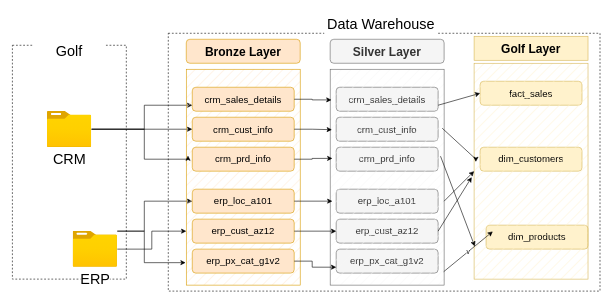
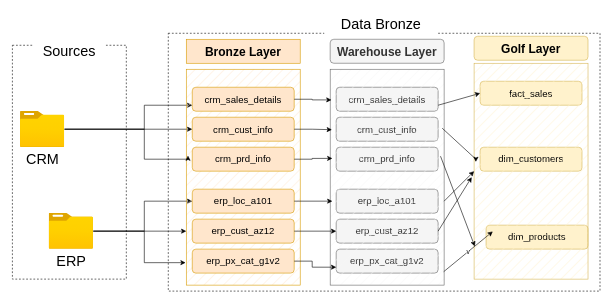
  <mxCell id="0" />
  <mxCell id="1" parent="0" />
  <mxCell id="2" value="" style="rounded=0;whiteSpace=wrap;html=1;fillColor=none;dashed=1;" parent="1" vertex="1"><mxGeometry x="20" y="75" width="190" height="390" as="geometry" /></mxCell>
- <mxCell id="3" value="Golf" style="rounded=1;whiteSpace=wrap;html=1;fontSize=24;strokeColor=none;" parent="1" vertex="1"><mxGeometry x="55" y="65" width="120" height="40" as="geometry" /></mxCell>
+ <mxCell id="3" value="Sources" style="rounded=1;whiteSpace=wrap;html=1;fontSize=24;strokeColor=none;" parent="1" vertex="1"><mxGeometry x="55" y="65" width="120" height="40" as="geometry" /></mxCell>
  <mxCell id="4" style="edgeStyle=orthogonalEdgeStyle;rounded=0;orthogonalLoop=1;jettySize=auto;html=1;" parent="1" source="6" target="14" edge="1"><mxGeometry relative="1" as="geometry" /></mxCell>
  <mxCell id="5" style="edgeStyle=orthogonalEdgeStyle;rounded=0;orthogonalLoop=1;jettySize=auto;html=1;entryX=0;entryY=0.75;entryDx=0;entryDy=0;" parent="1" source="6" target="12" edge="1"><mxGeometry relative="1" as="geometry"><Array as="points"><mxPoint x="240" y="215" /><mxPoint x="240" y="175" /></Array></mxGeometry></mxCell>
- <mxCell id="6" value="CRM" style="image;aspect=fixed;html=1;points=[];align=center;fontSize=24;image=img/lib/azure2/general/Folder_Blank.svg;" parent="1" vertex="1"><mxGeometry x="78.04" y="185" width="73.93" height="60" as="geometry" /></mxCell>
+ <mxCell id="6" value="CRM" style="image;aspect=fixed;html=1;points=[];align=center;fontSize=24;image=img/lib/azure2/general/Folder_Blank.svg;" parent="1" vertex="1"><mxGeometry x="33.04" y="185" width="73.93" height="60" as="geometry" /></mxCell>
  <mxCell id="7" style="edgeStyle=orthogonalEdgeStyle;rounded=0;orthogonalLoop=1;jettySize=auto;html=1;entryX=0;entryY=0.75;entryDx=0;entryDy=0;" parent="1" source="9" target="10" edge="1"><mxGeometry relative="1" as="geometry" /></mxCell>
  <mxCell id="8" style="edgeStyle=orthogonalEdgeStyle;rounded=0;orthogonalLoop=1;jettySize=auto;html=1;entryX=0;entryY=0.5;entryDx=0;entryDy=0;" parent="1" source="9" target="15" edge="1"><mxGeometry relative="1" as="geometry"><Array as="points"><mxPoint x="240" y="385" /><mxPoint x="240" y="335" /></Array></mxGeometry></mxCell>
- <mxCell id="9" value="ERP" style="image;aspect=fixed;html=1;points=[];align=center;fontSize=24;image=img/lib/azure2/general/Folder_Blank.svg;" parent="1" vertex="1"><mxGeometry x="121" y="385" width="73.93" height="60" as="geometry" /></mxCell>
+ <mxCell id="9" value="ERP" style="image;aspect=fixed;html=1;points=[];align=center;fontSize=24;image=img/lib/azure2/general/Folder_Blank.svg;" parent="1" vertex="1"><mxGeometry x="81" y="355" width="73.93" height="60" as="geometry" /></mxCell>
  <mxCell id="10" value="" style="rounded=0;whiteSpace=wrap;html=1;fillColor=#ffe6cc;strokeColor=#d79b00;fillStyle=hatch;" parent="1" vertex="1"><mxGeometry x="310" y="115" width="190" height="360" as="geometry" /></mxCell>
- <mxCell id="11" value="&lt;font style=&quot;font-size: 20px;&quot;&gt;Bronze Layer&lt;/font&gt;" style="rounded=1;whiteSpace=wrap;html=1;fillColor=#ffe6cc;strokeColor=#d79b00;gradientColor=none;fontStyle=1" parent="1" vertex="1"><mxGeometry x="310" y="65" width="190" height="40" as="geometry" /></mxCell>
+ <mxCell id="11" value="&lt;font style=&quot;font-size: 20px;&quot;&gt;Bronze Layer&lt;/font&gt;" style="whiteSpace=wrap;html=1;fillColor=#ffe6cc;strokeColor=#d79b00;gradientColor=none;fontStyle=1;rounded=0;" parent="1" vertex="1"><mxGeometry x="310" y="65" width="190" height="40" as="geometry" /></mxCell>
  <mxCell id="12" value="&lt;font style=&quot;font-size: 16px;&quot;&gt;crm_sales_details&lt;/font&gt;" style="rounded=1;whiteSpace=wrap;html=1;fillColor=#ffe6cc;strokeColor=#d79b00;fontStyle=0" parent="1" vertex="1"><mxGeometry x="320" y="145" width="170" height="40" as="geometry" /></mxCell>
  <mxCell id="13" value="&lt;font style=&quot;font-size: 16px;&quot;&gt;crm_prd_info&lt;/font&gt;" style="rounded=1;whiteSpace=wrap;html=1;fillColor=#ffe6cc;strokeColor=#d79b00;fontStyle=0" parent="1" vertex="1"><mxGeometry x="320" y="245" width="170" height="40" as="geometry" /></mxCell>
  <mxCell id="14" value="&lt;font style=&quot;font-size: 16px;&quot;&gt;crm_cust_info&lt;/font&gt;" style="rounded=1;whiteSpace=wrap;html=1;fillColor=#ffe6cc;strokeColor=#d79b00;fontStyle=0" parent="1" vertex="1"><mxGeometry x="320" y="195" width="170" height="40" as="geometry" /></mxCell>
  <mxCell id="15" value="&lt;font style=&quot;font-size: 16px;&quot;&gt;erp_loc_a101&lt;/font&gt;" style="rounded=1;whiteSpace=wrap;html=1;fillColor=#ffe6cc;strokeColor=#d79b00;fontStyle=0" parent="1" vertex="1"><mxGeometry x="320" y="315" width="170" height="40" as="geometry" /></mxCell>
  <mxCell id="16" value="&lt;font style=&quot;font-size: 16px;&quot;&gt;erp_px_cat_g1v2&lt;/font&gt;" style="rounded=1;whiteSpace=wrap;html=1;fillColor=#ffe6cc;strokeColor=#d79b00;fontStyle=0" parent="1" vertex="1"><mxGeometry x="320" y="415" width="170" height="40" as="geometry" /></mxCell>
  <mxCell id="17" value="&lt;font style=&quot;font-size: 16px;&quot;&gt;erp_cust_az12&lt;/font&gt;" style="rounded=1;whiteSpace=wrap;html=1;fillColor=#ffe6cc;strokeColor=#d79b00;fontStyle=0" parent="1" vertex="1"><mxGeometry x="320" y="365" width="170" height="40" as="geometry" /></mxCell>
  <mxCell id="18" style="edgeStyle=orthogonalEdgeStyle;rounded=0;orthogonalLoop=1;jettySize=auto;html=1;entryX=0.015;entryY=0.4;entryDx=0;entryDy=0;entryPerimeter=0;" parent="1" source="6" target="10" edge="1"><mxGeometry relative="1" as="geometry"><Array as="points"><mxPoint x="240" y="215" /><mxPoint x="240" y="265" /><mxPoint x="313" y="265" /></Array></mxGeometry></mxCell>
  <mxCell id="19" style="edgeStyle=orthogonalEdgeStyle;rounded=0;orthogonalLoop=1;jettySize=auto;html=1;entryX=-0.006;entryY=0.896;entryDx=0;entryDy=0;entryPerimeter=0;" parent="1" source="9" target="10" edge="1"><mxGeometry relative="1" as="geometry"><Array as="points"><mxPoint x="240" y="385" /><mxPoint x="240" y="438" /></Array></mxGeometry></mxCell>
- <mxCell id="20" value="&lt;font style=&quot;font-size: 20px;&quot;&gt;Silver Layer&lt;/font&gt;" style="rounded=1;whiteSpace=wrap;html=1;fillColor=#f5f5f5;strokeColor=#666666;fontStyle=1;fontColor=#333333;" parent="1" vertex="1"><mxGeometry x="550" y="65" width="190" height="40" as="geometry" /></mxCell>
+ <mxCell id="20" value="&lt;font style=&quot;font-size: 20px;&quot;&gt;Warehouse Layer&lt;/font&gt;" style="rounded=1;whiteSpace=wrap;html=1;fillColor=#f5f5f5;strokeColor=#666666;fontStyle=1;fontColor=#333333;" parent="1" vertex="1"><mxGeometry x="550" y="65" width="190" height="40" as="geometry" /></mxCell>
  <mxCell id="21" value="&lt;font style=&quot;font-size: 16px;&quot;&gt;crm_sales_details&lt;/font&gt;" style="rounded=1;whiteSpace=wrap;html=1;fillColor=#f5f5f5;strokeColor=#666666;fontStyle=0;fontColor=#333333;" parent="1" vertex="1"><mxGeometry x="560" y="145" width="170" height="40" as="geometry" /></mxCell>
  <mxCell id="22" value="&lt;font style=&quot;font-size: 16px;&quot;&gt;crm_prd_info&lt;/font&gt;" style="rounded=1;whiteSpace=wrap;html=1;fillColor=#f5f5f5;strokeColor=#666666;fontStyle=0;fontColor=#333333;" parent="1" vertex="1"><mxGeometry x="560" y="245" width="170" height="40" as="geometry" /></mxCell>
  <mxCell id="23" value="&lt;font style=&quot;font-size: 16px;&quot;&gt;crm_cust_info&lt;/font&gt;" style="rounded=1;whiteSpace=wrap;html=1;fillColor=#f5f5f5;strokeColor=#666666;fontStyle=0;fontColor=#333333;" parent="1" vertex="1"><mxGeometry x="560" y="195" width="170" height="40" as="geometry" /></mxCell>
  <mxCell id="24" value="&lt;font style=&quot;font-size: 16px;&quot;&gt;erp_loc_a101&lt;/font&gt;" style="rounded=1;whiteSpace=wrap;html=1;fillColor=#f5f5f5;strokeColor=#666666;fontStyle=0;fontColor=#333333;" parent="1" vertex="1"><mxGeometry x="560" y="315" width="170" height="40" as="geometry" /></mxCell>
  <mxCell id="25" value="&lt;font style=&quot;font-size: 16px;&quot;&gt;erp_px_cat_g1v2&lt;/font&gt;" style="rounded=1;whiteSpace=wrap;html=1;fillColor=#f5f5f5;strokeColor=#666666;fontStyle=0;fontColor=#333333;" parent="1" vertex="1"><mxGeometry x="560" y="415" width="170" height="40" as="geometry" /></mxCell>
  <mxCell id="26" value="&lt;font style=&quot;font-size: 16px;&quot;&gt;erp_cust_az12&lt;/font&gt;" style="rounded=1;whiteSpace=wrap;html=1;fillColor=#f5f5f5;strokeColor=#666666;fontStyle=0;fontColor=#333333;" parent="1" vertex="1"><mxGeometry x="560" y="365" width="170" height="40" as="geometry" /></mxCell>
  <mxCell id="27" value="" style="rounded=0;whiteSpace=wrap;html=1;fillColor=#f5f5f5;strokeColor=#666666;fillStyle=hatch;fontColor=#333333;" parent="1" vertex="1"><mxGeometry x="550" y="115" width="190" height="360" as="geometry" /></mxCell>
  <mxCell id="28" style="edgeStyle=orthogonalEdgeStyle;rounded=0;orthogonalLoop=1;jettySize=auto;html=1;entryX=0.011;entryY=0.142;entryDx=0;entryDy=0;entryPerimeter=0;" parent="1" source="12" target="27" edge="1"><mxGeometry relative="1" as="geometry" /></mxCell>
  <mxCell id="29" style="edgeStyle=orthogonalEdgeStyle;rounded=0;orthogonalLoop=1;jettySize=auto;html=1;entryX=0.015;entryY=0.28;entryDx=0;entryDy=0;entryPerimeter=0;" parent="1" source="14" target="27" edge="1"><mxGeometry relative="1" as="geometry" /></mxCell>
  <mxCell id="30" style="edgeStyle=orthogonalEdgeStyle;rounded=0;orthogonalLoop=1;jettySize=auto;html=1;entryX=0.019;entryY=0.413;entryDx=0;entryDy=0;entryPerimeter=0;" parent="1" source="13" target="27" edge="1"><mxGeometry relative="1" as="geometry" /></mxCell>
  <mxCell id="31" style="edgeStyle=orthogonalEdgeStyle;rounded=0;orthogonalLoop=1;jettySize=auto;html=1;entryX=0.019;entryY=0.611;entryDx=0;entryDy=0;entryPerimeter=0;" parent="1" source="15" target="27" edge="1"><mxGeometry relative="1" as="geometry" /></mxCell>
  <mxCell id="32" style="edgeStyle=orthogonalEdgeStyle;rounded=0;orthogonalLoop=1;jettySize=auto;html=1;entryX=0.053;entryY=0.75;entryDx=0;entryDy=0;entryPerimeter=0;" parent="1" source="17" target="27" edge="1"><mxGeometry relative="1" as="geometry" /></mxCell>
  <mxCell id="33" style="edgeStyle=orthogonalEdgeStyle;rounded=0;orthogonalLoop=1;jettySize=auto;html=1;entryX=0.053;entryY=0.917;entryDx=0;entryDy=0;entryPerimeter=0;" parent="1" source="16" target="27" edge="1"><mxGeometry relative="1" as="geometry" /></mxCell>
- <mxCell id="34" value="&lt;font style=&quot;font-size: 20px;&quot;&gt;Golf Layer&lt;/font&gt;" style="whiteSpace=wrap;html=1;fillColor=#fff2cc;strokeColor=#d6b656;fontStyle=1;rounded=0;" parent="1" vertex="1"><mxGeometry x="790" y="60" width="190" height="40" as="geometry" /></mxCell>
+ <mxCell id="34" value="&lt;font style=&quot;font-size: 20px;&quot;&gt;Golf Layer&lt;/font&gt;" style="rounded=1;whiteSpace=wrap;html=1;fillColor=#fff2cc;strokeColor=#d6b656;fontStyle=1;" parent="1" vertex="1"><mxGeometry x="790" y="60" width="190" height="40" as="geometry" /></mxCell>
  <mxCell id="35" value="&lt;font style=&quot;font-size: 16px;&quot;&gt;fact_sales&lt;/font&gt;" style="rounded=1;whiteSpace=wrap;html=1;fillColor=#fff2cc;strokeColor=#d6b656;fontStyle=0;" parent="1" vertex="1"><mxGeometry x="800" y="135" width="170" height="40" as="geometry" /></mxCell>
  <mxCell id="36" value="&lt;font style=&quot;font-size: 16px;&quot;&gt;dim_products&lt;/font&gt;" style="rounded=1;whiteSpace=wrap;html=1;fillColor=#fff2cc;strokeColor=#d6b656;fontStyle=0;" parent="1" vertex="1"><mxGeometry x="810" y="375" width="170" height="40" as="geometry" /></mxCell>
  <mxCell id="37" value="&lt;font style=&quot;font-size: 16px;&quot;&gt;dim_customers&lt;/font&gt;" style="rounded=1;whiteSpace=wrap;html=1;fillColor=#fff2cc;strokeColor=#d6b656;fontStyle=0;" parent="1" vertex="1"><mxGeometry x="800" y="245" width="170" height="40" as="geometry" /></mxCell>
  <mxCell id="38" value="" style="rounded=0;whiteSpace=wrap;html=1;fillColor=#fff2cc;strokeColor=#d6b656;fillStyle=hatch;" parent="1" vertex="1"><mxGeometry x="790" y="105" width="190" height="360" as="geometry" /></mxCell>
  <mxCell id="39" value="" style="endArrow=classic;html=1;rounded=0;entryX=0.053;entryY=0.139;entryDx=0;entryDy=0;entryPerimeter=0;" parent="1" target="38" edge="1"><mxGeometry width="50" height="50" relative="1" as="geometry"><mxPoint x="730" y="175" as="sourcePoint" /><mxPoint x="780" y="125" as="targetPoint" /></mxGeometry></mxCell>
  <mxCell id="40" value="" style="endArrow=classic;html=1;rounded=0;entryX=0.015;entryY=0.457;entryDx=0;entryDy=0;entryPerimeter=0;exitX=0.983;exitY=0.273;exitDx=0;exitDy=0;exitPerimeter=0;" parent="1" source="27" target="38" edge="1"><mxGeometry width="50" height="50" relative="1" as="geometry"><mxPoint x="730" y="175" as="sourcePoint" /><mxPoint x="820" y="175" as="targetPoint" /><Array as="points"><mxPoint x="793" y="265" /></Array></mxGeometry></mxCell>
  <mxCell id="41" value="" style="endArrow=classic;html=1;rounded=0;entryX=0.006;entryY=0.848;entryDx=0;entryDy=0;entryPerimeter=0;" parent="1" target="38" edge="1"><mxGeometry width="50" height="50" relative="1" as="geometry"><mxPoint x="734" y="260" as="sourcePoint" /><mxPoint x="797" y="355" as="targetPoint" /></mxGeometry></mxCell>
  <mxCell id="42" value="v" style="endArrow=classic;html=1;rounded=0;entryX=0.006;entryY=0.557;entryDx=0;entryDy=0;entryPerimeter=0;exitX=0.996;exitY=0.938;exitDx=0;exitDy=0;exitPerimeter=0;" parent="1" source="27" edge="1"><mxGeometry width="50" height="50" relative="1" as="geometry"><mxPoint x="760" y="465" as="sourcePoint" /><mxPoint x="821.14" y="385.52" as="targetPoint" /></mxGeometry></mxCell>
  <mxCell id="43" value="" style="endArrow=classic;html=1;rounded=0;" parent="1" edge="1"><mxGeometry width="50" height="50" relative="1" as="geometry"><mxPoint x="740" y="335" as="sourcePoint" /><mxPoint x="790" y="285" as="targetPoint" /></mxGeometry></mxCell>
  <mxCell id="44" value="" style="endArrow=classic;html=1;rounded=0;" parent="1" edge="1"><mxGeometry width="50" height="50" relative="1" as="geometry"><mxPoint x="730" y="385" as="sourcePoint" /><mxPoint x="786" y="295" as="targetPoint" /></mxGeometry></mxCell>
  <mxCell id="45" value="" style="rounded=0;whiteSpace=wrap;html=1;fillColor=none;dashed=1;" vertex="1" parent="1"><mxGeometry x="280" y="55" width="720" height="430" as="geometry" /></mxCell>
- <mxCell id="46" value="Data Warehouse" style="rounded=1;whiteSpace=wrap;html=1;fontSize=24;strokeColor=none;" vertex="1" parent="1"><mxGeometry x="540" y="20" width="190" height="40" as="geometry" /></mxCell>
+ <mxCell id="46" value="Data Bronze" style="rounded=1;whiteSpace=wrap;html=1;fontSize=24;strokeColor=none;" vertex="1" parent="1"><mxGeometry x="540" y="20" width="190" height="40" as="geometry" /></mxCell>
